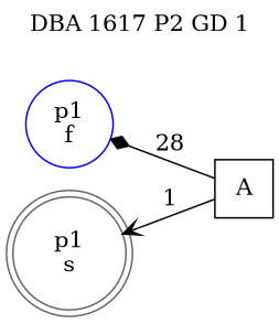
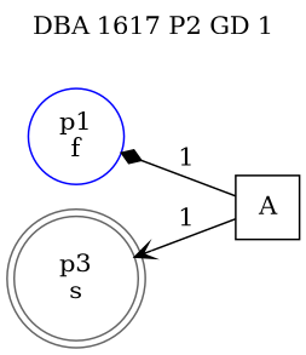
  digraph {
    label=" DBA 1617 P2 GD 1 "
    labelloc=tl
    rankdir=RL
    n1 [color=black label=A shape=square]
    n2 [color=blue label="p1\nf" shape=circle]
-   n3 [color=gray40 label="p1\ns" shape=doublecircle]
-   n1 -> n2 [arrowhead=diamond label=28]
+   n3 [color=gray40 label="p3\ns" shape=doublecircle]
+   n1 -> n2 [arrowhead=diamond label=1]
    n1 -> n3 [arrowhead=vee label=1]
  }
